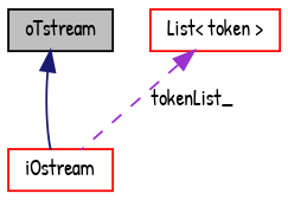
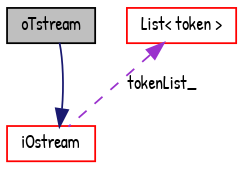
  digraph {
    fontname="Patrick Hand"
    node [color=red fillcolor=white fontname="Patrick Hand" fontsize=10 shape=record style=filled]
    edge [dir=back fontname="Patrick Hand" fontsize=10 labelfontname=Helvetica labelfontsize=10]
    n1 [color=black fillcolor=grey75 fontcolor=black height=0.2 label=oTstream width=0.4]
    n2 [height=0.2 label=iOstream width=0.4]
    n3 [height=0.2 label="List\< token \>" width=0.4]
-   n1 -> n2 [color=midnightblue style=solid]
+   n2 -> n1 [color=midnightblue style=solid]
    n3 -> n2 [color=darkorchid3 label=" tokenList_" style=dashed]
  }
